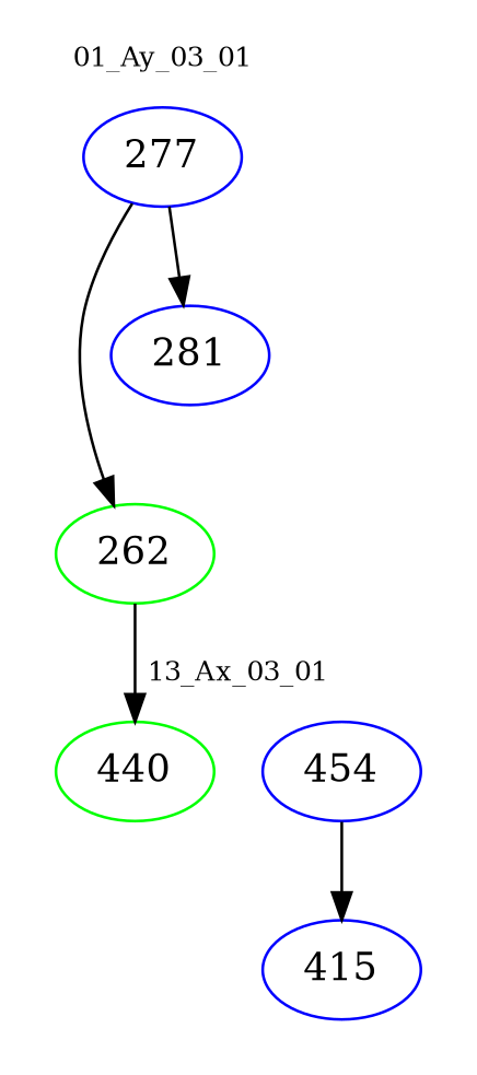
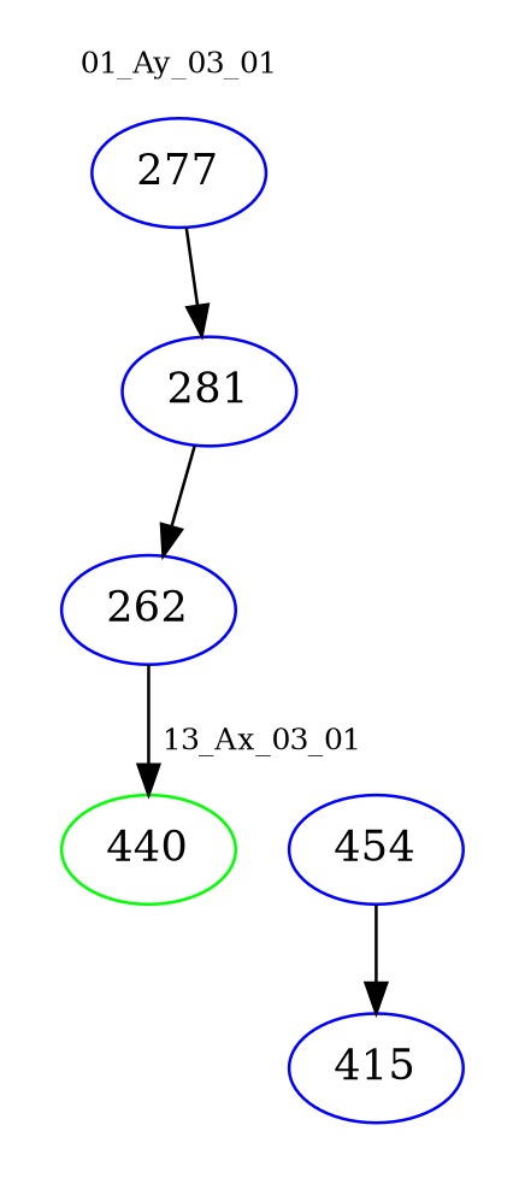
  digraph {
    node [color=blue]
    edge [color=black]
    n1 [label=454]
    n2 [color=green label=440]
    n3 [label=415]
    n4 [label=277]
-   n5 [color=green label=262]
+   n5 [label=262]
    n6 [label=281]
    subgraph cluster_1 {
      color=white
      fontsize=10
      label="13_Ax_03_01"
      n1
      n2
      n3
    }
    subgraph cluster_2 {
      color=white
      fontsize=10
      label="01_Ay_03_01"
      n4
      n5
      n6
    }
    n1 -> n3
-   n4 -> n5
+   n6 -> n5
    n4 -> n6
    n5 -> n2
  }
